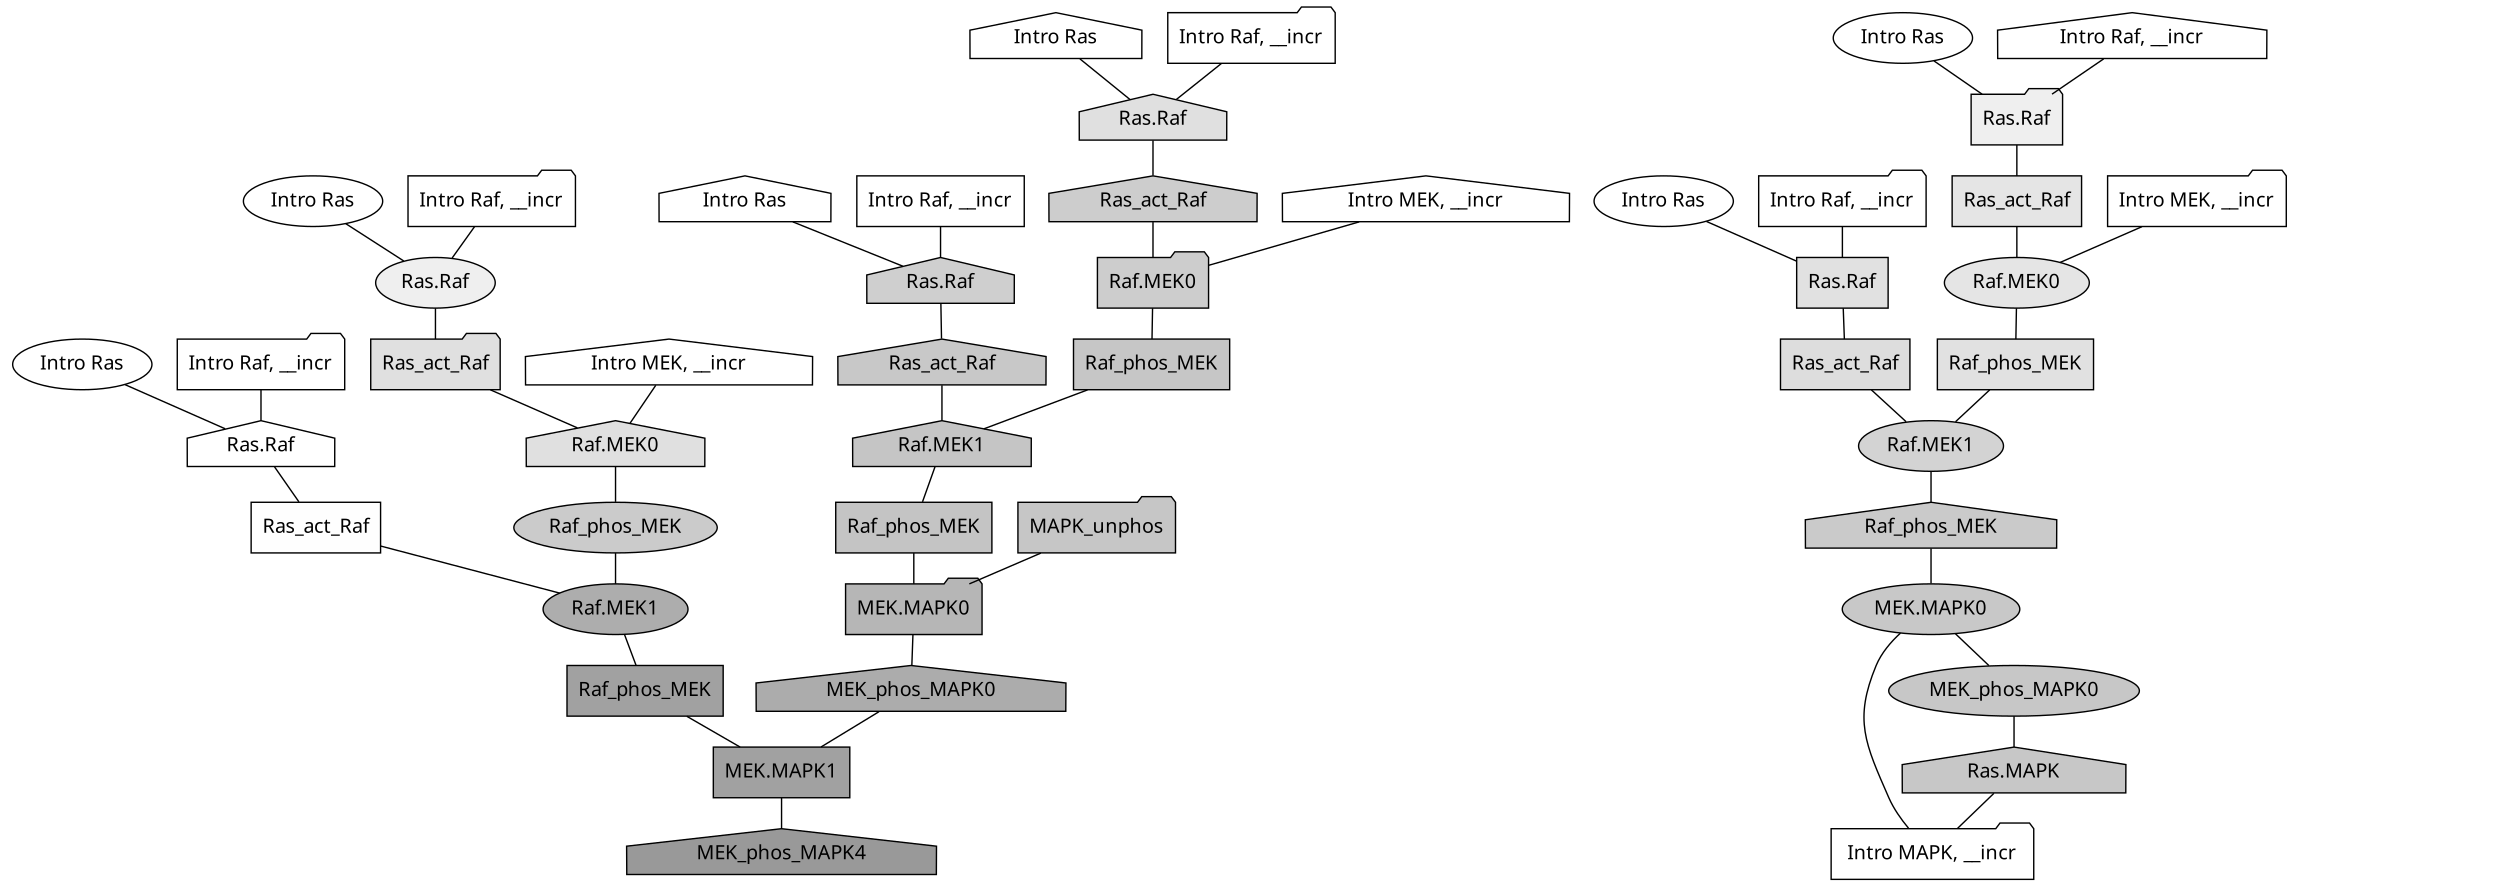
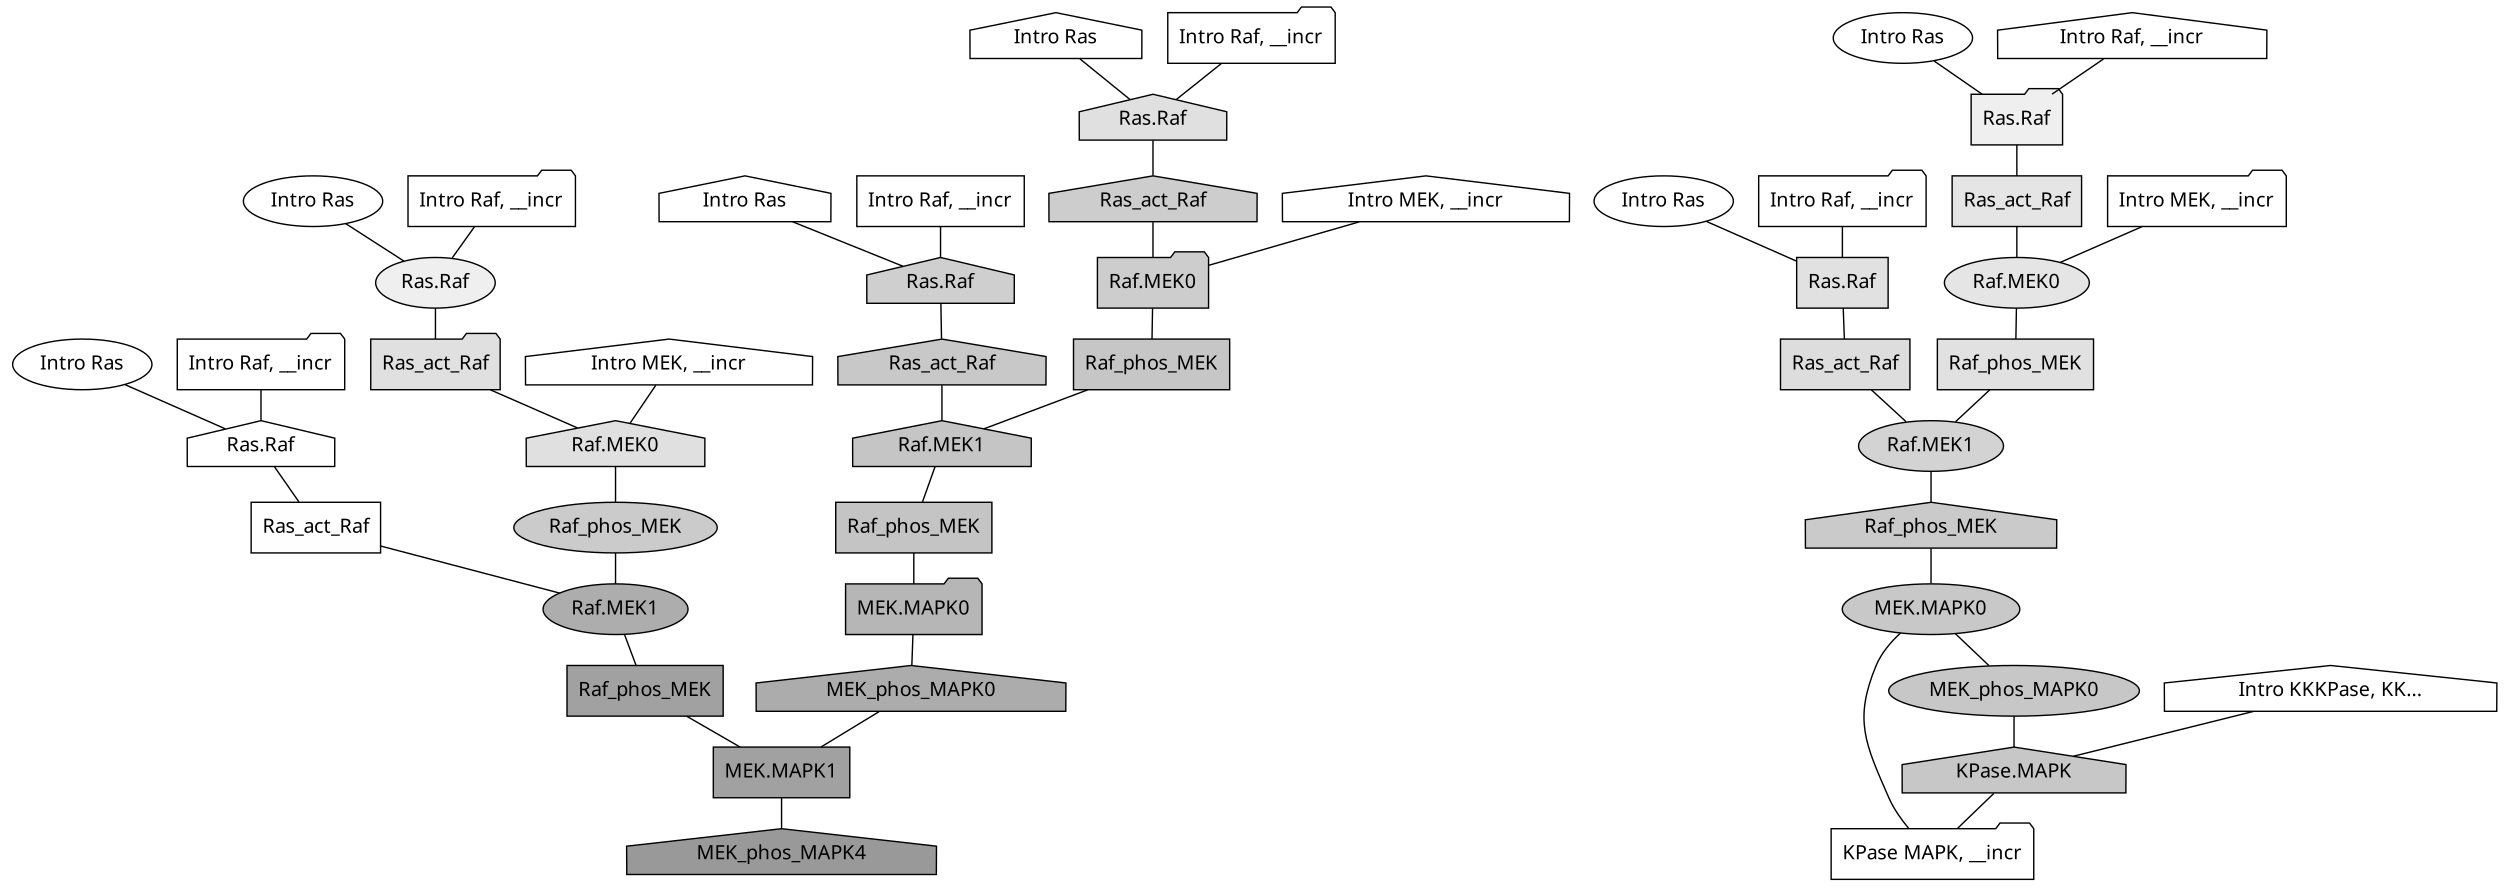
  digraph {
    rankdir=TB
    ranksep=0.30
    node [fillcolor="0.000 0.000 1.000" fontname="CMU Serif" shape=house style=filled]
    edge [color="0.000 0.000 0.000" dir=none fontname="CMU Serif"]
    n1 [label="Intro Ras" shape=ellipse]
    n2 [fillcolor="0.000 0.000 0.934" label="Ras.Raf" shape=ellipse]
    n3 [fillcolor="0.000 0.000 0.878" label=Ras_act_Raf shape=folder]
    n4 [label="Intro Ras"]
    n5 [fillcolor="0.000 0.000 0.878" label="Ras.Raf"]
    n6 [fillcolor="0.000 0.000 0.804" label=Ras_act_Raf]
    n7 [label="Intro Ras" shape=ellipse]
    n8 [label="Ras.Raf"]
    n9 [fillcolor="0.000 0.000 0.996" label=Ras_act_Raf shape=box]
    n10 [label="Intro Ras"]
    n11 [fillcolor="0.000 0.000 0.809" label="Ras.Raf"]
    n12 [fillcolor="0.000 0.000 0.783" label=Ras_act_Raf]
    n13 [label="Intro Ras" shape=ellipse]
    n14 [fillcolor="0.000 0.000 0.879" label="Ras.Raf" shape=box]
    n15 [fillcolor="0.000 0.000 0.864" label=Ras_act_Raf shape=box]
    n16 [label="Intro Ras" shape=ellipse]
    n17 [fillcolor="0.000 0.000 0.936" label="Ras.Raf" shape=folder]
    n18 [fillcolor="0.000 0.000 0.897" label=Ras_act_Raf shape=box]
    n19 [label="Intro Raf, __incr" shape=folder]
    n20 [label="Intro Raf, __incr" shape=folder]
    n21 [label="Intro Raf, __incr"]
    n22 [label="Intro Raf, __incr" shape=box]
    n23 [label="Intro Raf, __incr" shape=folder]
    n24 [label="Intro Raf, __incr" shape=folder]
    n25 [label="Intro MEK, __incr" shape=folder]
    n26 [fillcolor="0.000 0.000 0.897" label="Raf.MEK0" shape=ellipse]
    n27 [fillcolor="0.000 0.000 0.881" label=Raf_phos_MEK shape=box]
    n28 [label="Intro MEK, __incr"]
    n29 [fillcolor="0.000 0.000 0.878" label="Raf.MEK0"]
    n30 [fillcolor="0.000 0.000 0.796" label=Raf_phos_MEK shape=ellipse]
    n31 [label="Intro MEK, __incr"]
    n32 [fillcolor="0.000 0.000 0.804" label="Raf.MEK0" shape=folder]
    n33 [fillcolor="0.000 0.000 0.777" label=Raf_phos_MEK shape=box]
-   n34 [label="Intro MAPK, __incr" shape=folder]
+   n34 [label="KPase MAPK, __incr" shape=folder]
    n35 [fillcolor="0.000 0.000 0.782" label="MEK.MAPK0" shape=ellipse]
    n36 [fillcolor="0.000 0.000 0.780" label=MEK_phos_MAPK0 shape=ellipse]
-   n38 [fillcolor="0.000 0.000 0.780" label="Ras.MAPK"]
+   n37 [label="Intro KKKPase, KK..."]
+   n38 [fillcolor="0.000 0.000 0.780" label="KPase.MAPK"]
    n39 [fillcolor="0.000 0.000 0.679" label="Raf.MEK1" shape=ellipse]
    n40 [fillcolor="0.000 0.000 0.630" label=Raf_phos_MEK shape=box]
    n41 [fillcolor="0.000 0.000 0.825" label="Raf.MEK1" shape=ellipse]
    n42 [fillcolor="0.000 0.000 0.790" label=Raf_phos_MEK]
    n43 [fillcolor="0.000 0.000 0.770" label="Raf.MEK1"]
    n44 [fillcolor="0.000 0.000 0.767" label=Raf_phos_MEK shape=box]
-   n45 [fillcolor="0.000 0.000 0.775" label=MAPK_unphos shape=folder]
    n46 [fillcolor="0.000 0.000 0.713" label="MEK.MAPK0" shape=folder]
    n47 [fillcolor="0.000 0.000 0.674" label=MEK_phos_MAPK0]
    n48 [fillcolor="0.000 0.000 0.629" label="MEK.MAPK1" shape=box]
    n49 [fillcolor="0.000 0.000 0.600" label=MEK_phos_MAPK4]
    n1 -> n2
    n2 -> n3
    n3 -> n29
    n4 -> n5
    n5 -> n6
    n6 -> n32
    n7 -> n8
    n8 -> n9
    n9 -> n39
    n10 -> n11
    n11 -> n12
    n12 -> n43
    n13 -> n14
    n14 -> n15
    n15 -> n41
    n16 -> n17
    n17 -> n18
    n18 -> n26
    n19 -> n8
    n20 -> n14
    n21 -> n17
    n22 -> n11
    n23 -> n5
    n24 -> n2
    n25 -> n26
    n26 -> n27
    n27 -> n41
    n28 -> n29
    n29 -> n30
    n30 -> n39
    n31 -> n32
    n32 -> n33
    n33 -> n43
    n34 -> n35
    n35 -> n36
    n36 -> n38
+   n37 -> n38
    n38 -> n34
    n39 -> n40
    n40 -> n48
    n41 -> n42
    n42 -> n35
    n43 -> n44
    n44 -> n46
-   n45 -> n46
    n46 -> n47
    n47 -> n48
    n48 -> n49
  }
